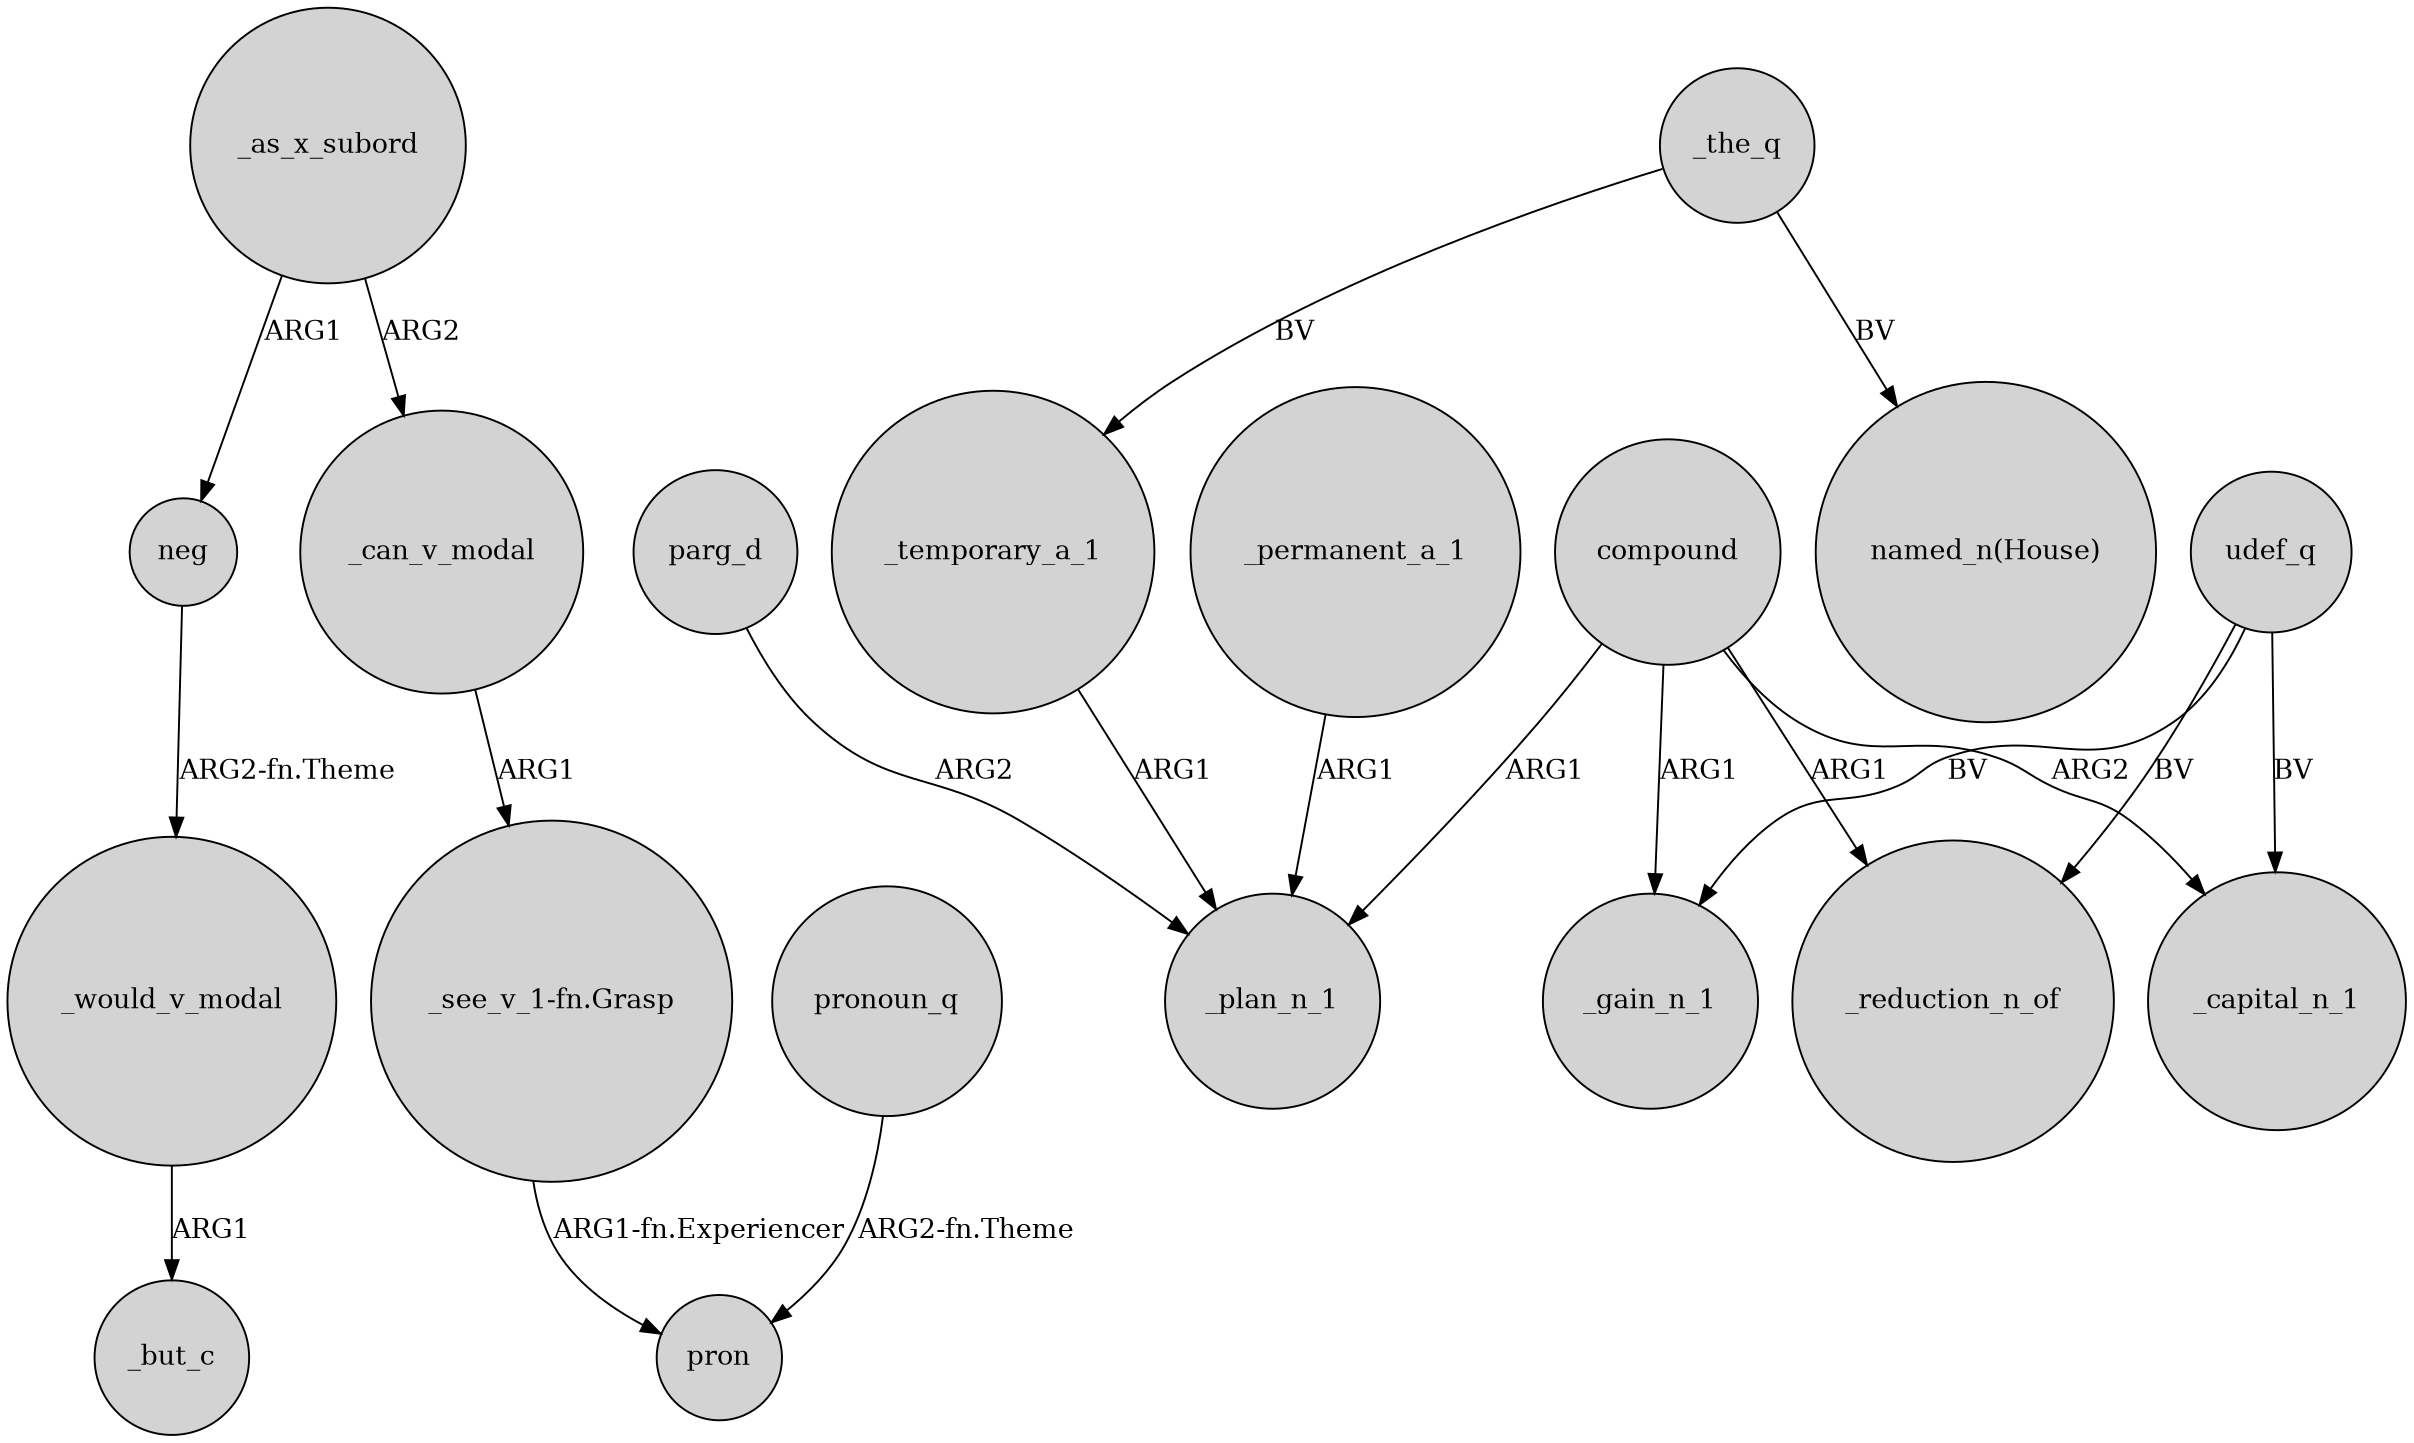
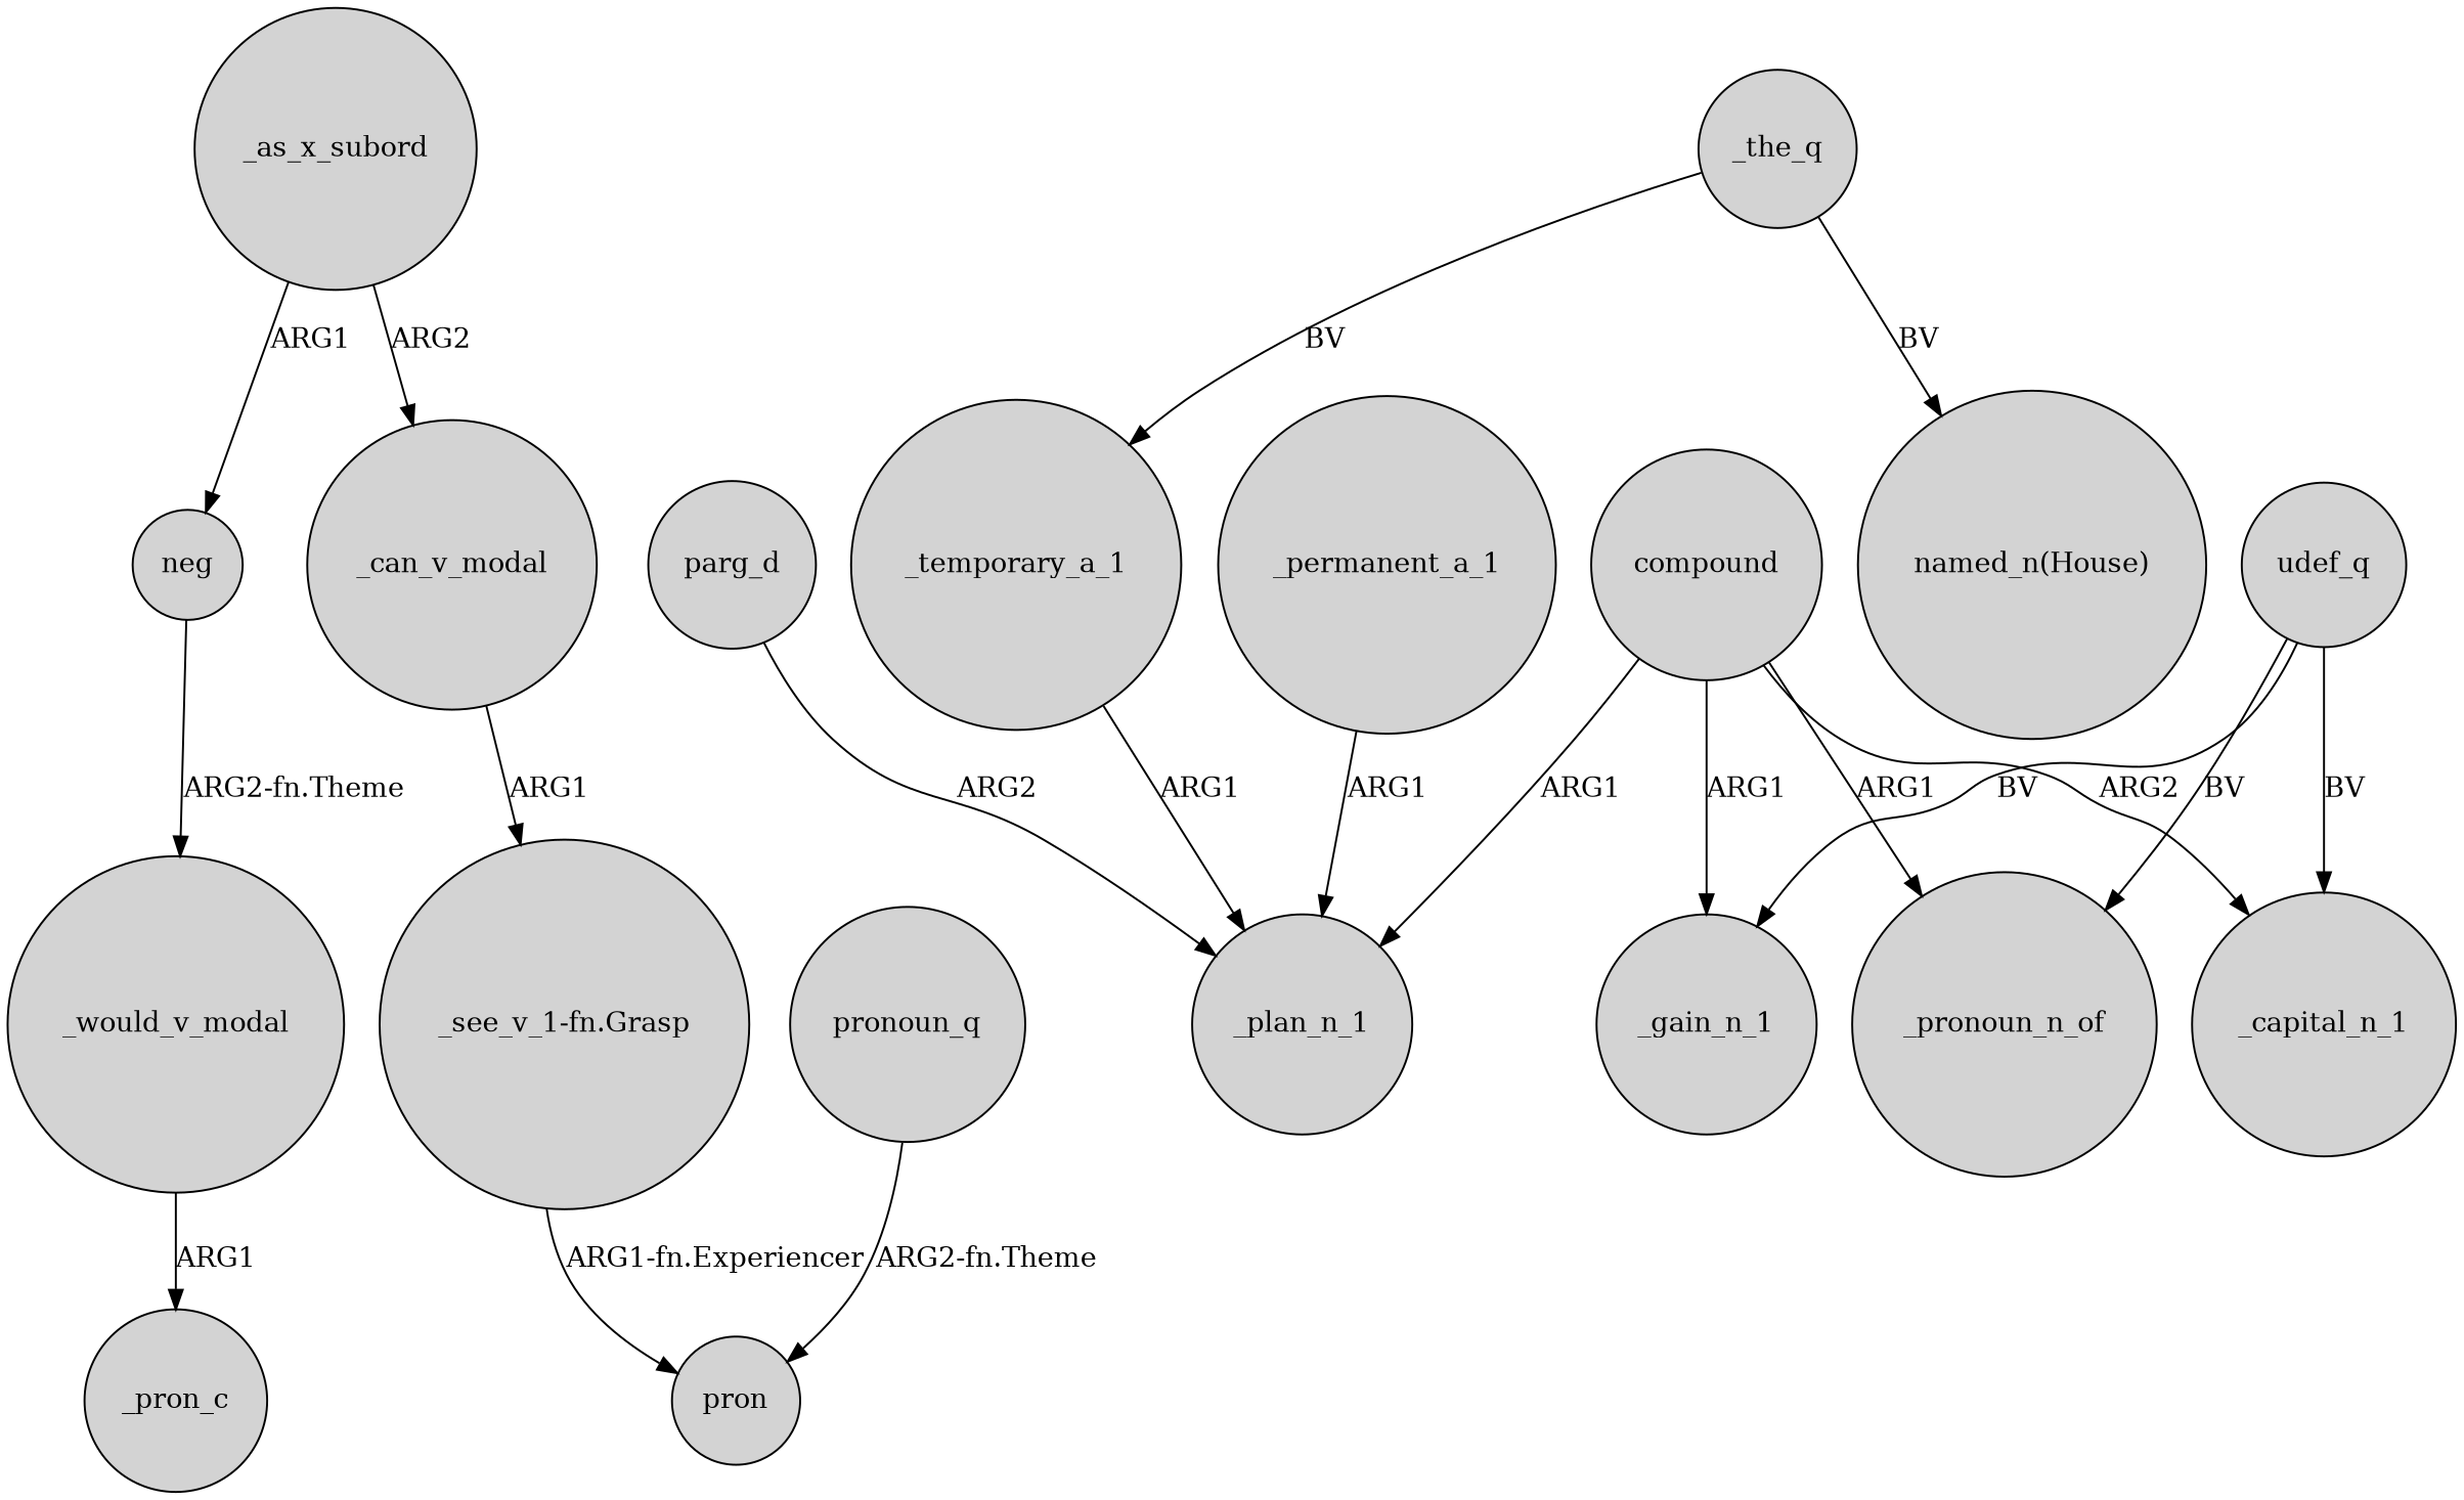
  digraph {
    node [shape=circle style=filled]
    neg
    _would_v_modal
-   _but_c
+   _but_c [label=_pron_c]
    _can_v_modal
    "_see_v_1-fn.Grasp"
    pron
    compound
    _plan_n_1
    _capital_n_1
    _gain_n_1
-   _reduction_n_of
+   _reduction_n_of [label=_pronoun_n_of]
    udef_q
    _temporary_a_1
    _as_x_subord
    _the_q
    "named_n(House)"
    _permanent_a_1
    parg_d
    pronoun_q
    neg -> _would_v_modal [label="ARG2-fn.Theme"]
    _would_v_modal -> _but_c [label=ARG1]
    _can_v_modal -> "_see_v_1-fn.Grasp" [label=ARG1]
    "_see_v_1-fn.Grasp" -> pron [label="ARG1-fn.Experiencer"]
    compound -> _plan_n_1 [label=ARG1]
    compound -> _capital_n_1 [label=ARG2]
    compound -> _gain_n_1 [label=ARG1]
    compound -> _reduction_n_of [label=ARG1]
    udef_q -> _capital_n_1 [label=BV]
    udef_q -> _gain_n_1 [label=BV]
    udef_q -> _reduction_n_of [label=BV]
    _temporary_a_1 -> _plan_n_1 [label=ARG1]
    _as_x_subord -> neg [label=ARG1]
    _as_x_subord -> _can_v_modal [label=ARG2]
    _the_q -> _temporary_a_1 [label=BV]
    _the_q -> "named_n(House)" [label=BV]
    _permanent_a_1 -> _plan_n_1 [label=ARG1]
    parg_d -> _plan_n_1 [label=ARG2]
    pronoun_q -> pron [label="ARG2-fn.Theme"]
  }
